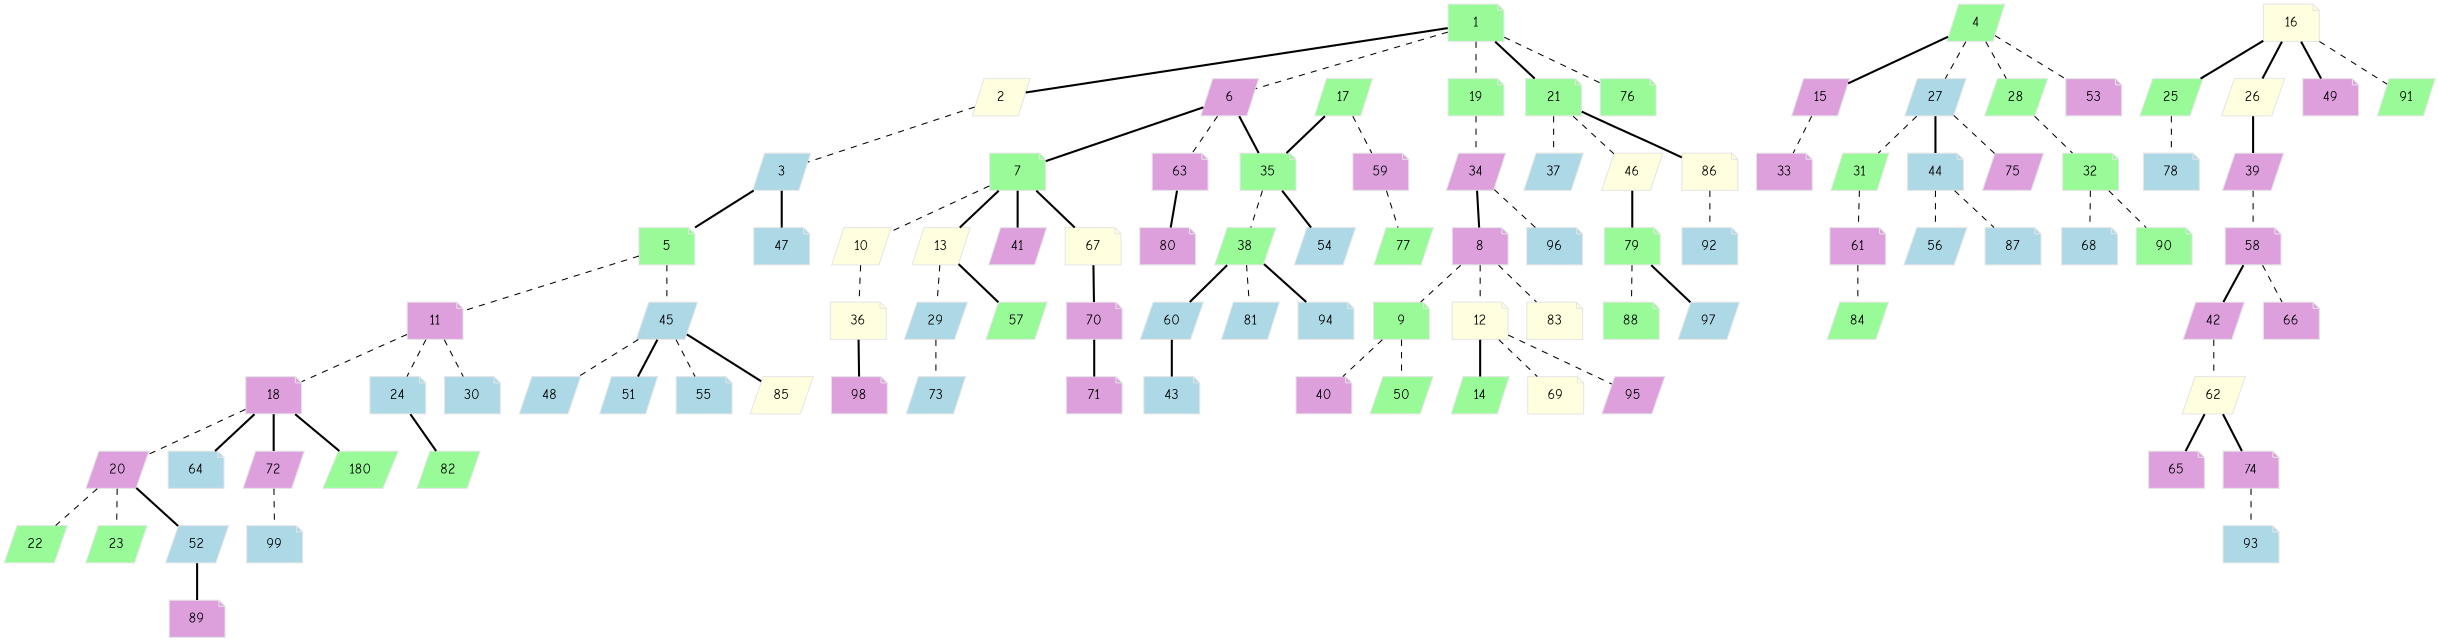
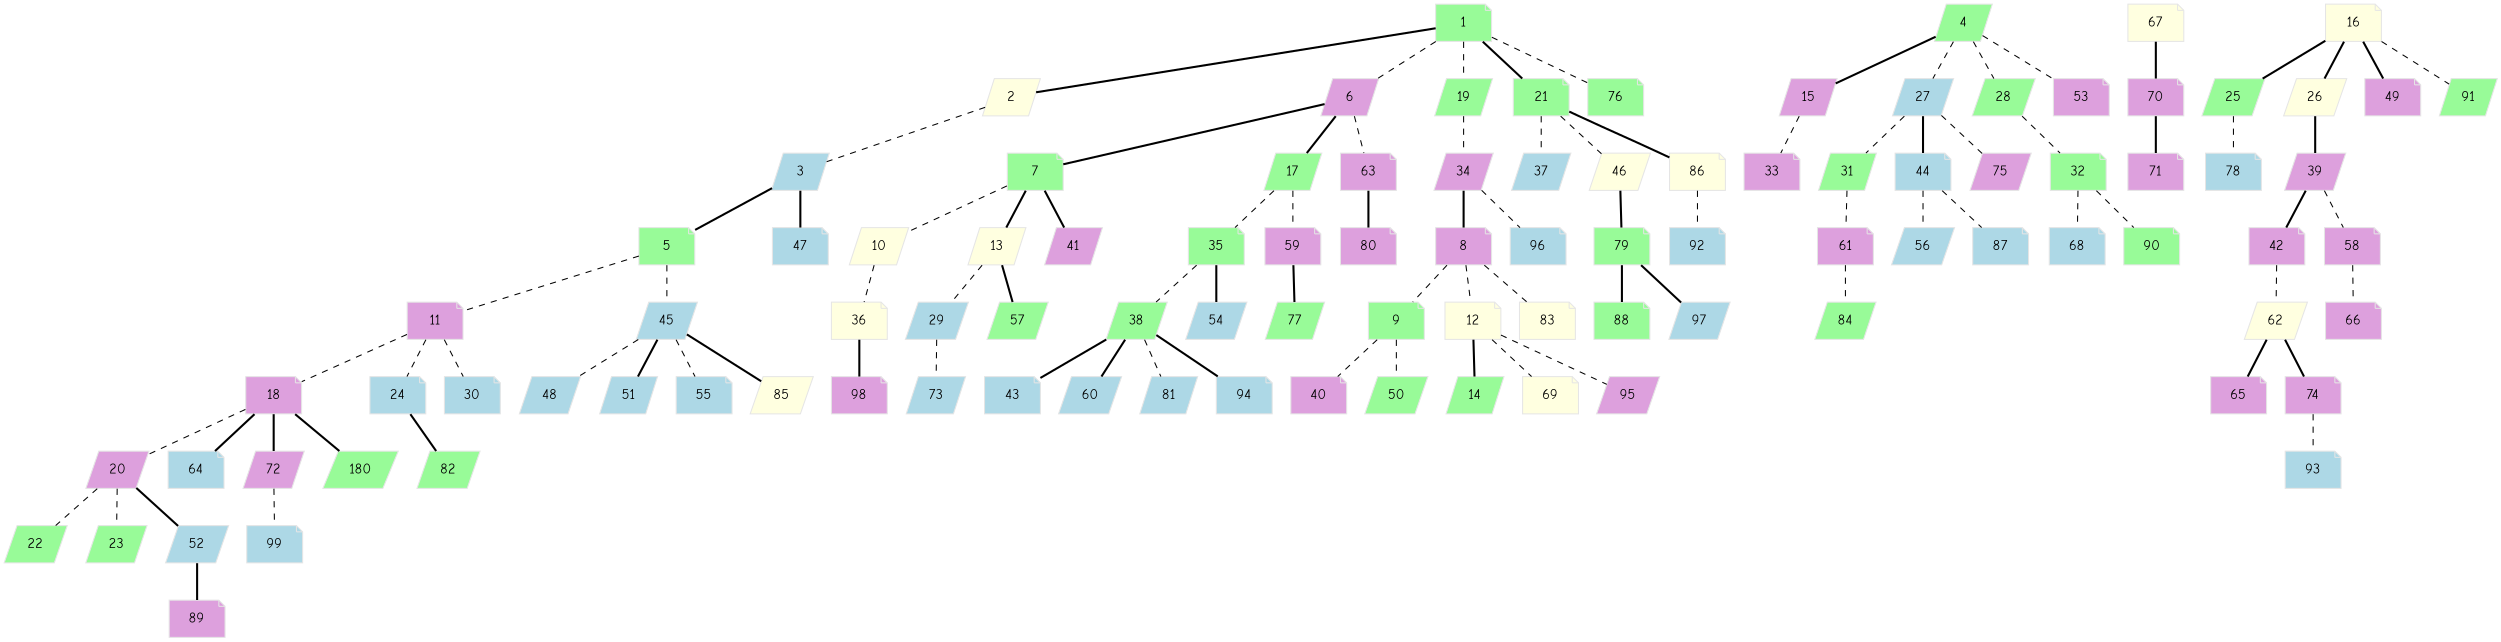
  graph {
    fontname="Comic Neue"
    node [color=gray90 fillcolor=plum fontname="Comic Neue" shape=note style=filled]
    edge [fontname="Comic Neue" style=dashed]
    1 [fillcolor=palegreen]
    2 [fillcolor=lightyellow shape=parallelogram]
    6 [shape=parallelogram]
-   19 [fillcolor=palegreen]
+   19 [fillcolor=palegreen shape=parallelogram]
    21 [fillcolor=palegreen]
    76 [fillcolor=palegreen]
    3 [fillcolor=lightblue shape=parallelogram]
    7 [fillcolor=palegreen]
    17 [fillcolor=palegreen shape=parallelogram]
    63
    8
    9 [fillcolor=palegreen]
    12 [fillcolor=lightyellow]
    83 [fillcolor=lightyellow]
    34 [shape=parallelogram]
    37 [fillcolor=lightblue shape=parallelogram]
    46 [fillcolor=lightyellow shape=parallelogram]
    86 [fillcolor=lightyellow]
    5 [fillcolor=palegreen]
    47 [fillcolor=lightblue]
    4 [fillcolor=palegreen shape=parallelogram]
    15 [shape=parallelogram]
    27 [fillcolor=lightblue shape=parallelogram]
    28 [fillcolor=palegreen shape=parallelogram]
    53
    11
    45 [fillcolor=lightblue shape=parallelogram]
    33
    31 [fillcolor=palegreen shape=parallelogram]
    44 [fillcolor=lightblue]
    75 [shape=parallelogram]
    32 [fillcolor=palegreen]
    18
    24 [fillcolor=lightblue]
    30 [fillcolor=lightblue]
    48 [fillcolor=lightblue shape=parallelogram]
    51 [fillcolor=lightblue shape=parallelogram]
    55 [fillcolor=lightblue]
    85 [fillcolor=lightyellow shape=parallelogram]
    10 [fillcolor=lightyellow shape=parallelogram]
    13 [fillcolor=lightyellow shape=parallelogram]
    41 [shape=parallelogram]
    67 [fillcolor=lightyellow]
    16 [fillcolor=lightyellow]
    25 [fillcolor=palegreen shape=parallelogram]
    26 [fillcolor=lightyellow shape=parallelogram]
    49
    91 [fillcolor=palegreen shape=parallelogram]
    35 [fillcolor=palegreen]
    59
    80
    36 [fillcolor=lightyellow]
    29 [fillcolor=lightblue shape=parallelogram]
    57 [fillcolor=palegreen shape=parallelogram]
    70
    40
    50 [fillcolor=palegreen shape=parallelogram]
    14 [fillcolor=palegreen shape=parallelogram]
    69 [fillcolor=lightyellow]
    95 [shape=parallelogram]
    98
    20 [shape=parallelogram]
    64 [fillcolor=lightblue]
    72 [shape=parallelogram]
    n65 [fillcolor=palegreen label=180 shape=parallelogram]
    82 [fillcolor=palegreen shape=parallelogram]
    73 [fillcolor=lightblue shape=parallelogram]
    78 [fillcolor=lightblue]
    39 [shape=parallelogram]
    38 [fillcolor=palegreen shape=parallelogram]
    54 [fillcolor=lightblue shape=parallelogram]
    77 [fillcolor=palegreen shape=parallelogram]
    22 [fillcolor=palegreen shape=parallelogram]
    23 [fillcolor=palegreen shape=parallelogram]
    52 [fillcolor=lightblue shape=parallelogram]
    99 [fillcolor=lightblue]
    96 [fillcolor=lightblue]
    89
    79 [fillcolor=palegreen]
    92 [fillcolor=lightblue]
-   42 [shape=parallelogram]
+   42
    58
    61
    56 [fillcolor=lightblue shape=parallelogram]
    87 [fillcolor=lightblue]
    68 [fillcolor=lightblue]
    90 [fillcolor=palegreen]
    84 [fillcolor=palegreen shape=parallelogram]
    43 [fillcolor=lightblue]
    60 [fillcolor=lightblue shape=parallelogram]
    81 [fillcolor=lightblue shape=parallelogram]
    94 [fillcolor=lightblue]
    62 [fillcolor=lightyellow shape=parallelogram]
    66
    65
    74
    88 [fillcolor=palegreen]
    97 [fillcolor=lightblue shape=parallelogram]
    93 [fillcolor=lightblue]
    71
    1 -- 2 [style=bold]
    1 -- 6
    1 -- 19
    1 -- 21 [style=bold]
    1 -- 76
    2 -- 3
    6 -- 7 [style=bold]
-   6 -- 35 [style=bold]
+   6 -- 17 [style=bold]
    6 -- 63
    19 -- 34
    21 -- 37
    21 -- 46
    21 -- 86 [style=bold]
    3 -- 5 [style=bold]
    3 -- 47 [style=bold]
    7 -- 10
    7 -- 13 [style=bold]
    7 -- 41 [style=bold]
-   7 -- 67 [style=bold]
-   17 -- 35 [style=bold]
+   17 -- 35
    17 -- 59
    63 -- 80 [style=bold]
    8 -- 9
    8 -- 12
    8 -- 83
    9 -- 40
    9 -- 50
    12 -- 14 [style=bold]
    12 -- 69
    12 -- 95
    34 -- 8 [style=bold]
    34 -- 96
    46 -- 79 [style=bold]
    86 -- 92
    5 -- 11
    5 -- 45
    4 -- 15 [style=bold]
    4 -- 27
    4 -- 28
    4 -- 53
    15 -- 33
    27 -- 31
    27 -- 44 [style=bold]
    27 -- 75
    28 -- 32
    11 -- 18
    11 -- 24
    11 -- 30
    45 -- 48
    45 -- 51 [style=bold]
    45 -- 55
    45 -- 85 [style=bold]
    31 -- 61
    44 -- 56
    44 -- 87
    32 -- 68
    32 -- 90
    18 -- 20
    18 -- 64 [style=bold]
    18 -- 72 [style=bold]
    18 -- n65 [style=bold]
    24 -- 82 [style=bold]
    10 -- 36
    13 -- 29
    13 -- 57 [style=bold]
    67 -- 70 [style=bold]
    16 -- 25 [style=bold]
    16 -- 26 [style=bold]
    16 -- 49 [style=bold]
    16 -- 91
    25 -- 78
    26 -- 39 [style=bold]
    35 -- 38
    35 -- 54 [style=bold]
-   59 -- 77
+   59 -- 77 [style=bold]
    36 -- 98 [style=bold]
    29 -- 73
    70 -- 71 [style=bold]
    20 -- 22
    20 -- 23
    20 -- 52 [style=bold]
    72 -- 99
-   58 -- 42 [style=bold]
+   39 -- 42 [style=bold]
    39 -- 58
-   60 -- 43 [style=bold]
+   38 -- 43 [style=bold]
    38 -- 60 [style=bold]
    38 -- 81
    38 -- 94 [style=bold]
    52 -- 89 [style=bold]
-   79 -- 88
+   79 -- 88 [style=bold]
    79 -- 97 [style=bold]
    42 -- 62
    58 -- 66
    61 -- 84
    62 -- 65 [style=bold]
    62 -- 74 [style=bold]
    74 -- 93
  }
